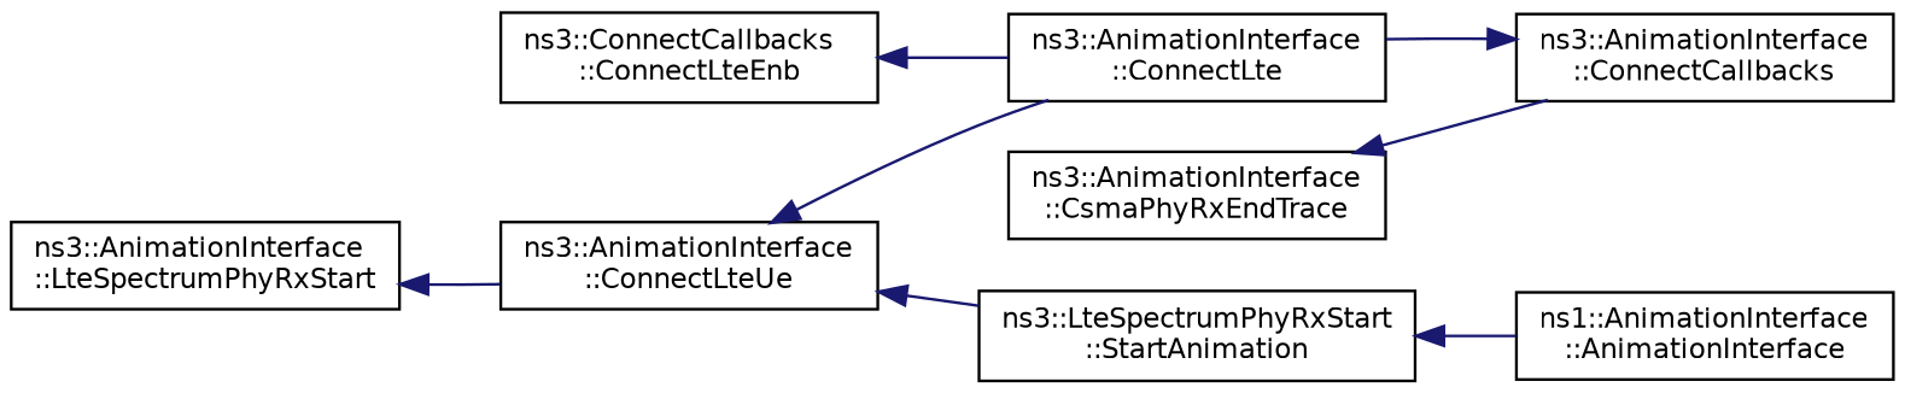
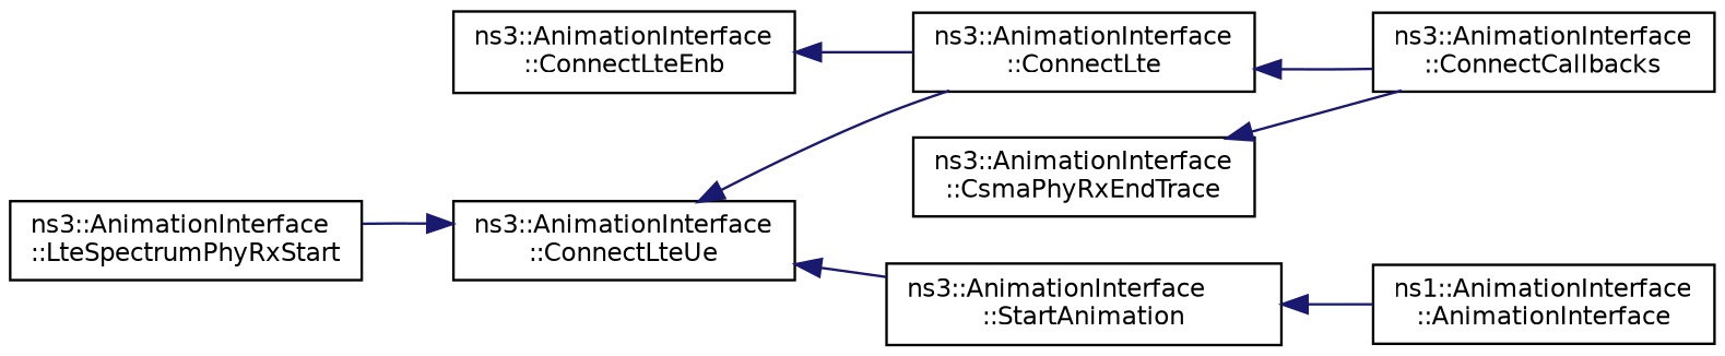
  digraph {
    rankdir=LR
    node [color=black fillcolor=white fontname=Helvetica fontsize=10 shape=record style=filled]
    edge [color=midnightblue dir=back fontname=Helvetica fontsize=10 labelfontname=Helvetica labelfontsize=10 style=solid]
    n1 [height=0.2 label="ns3::AnimationInterface\l::LteSpectrumPhyRxStart" width=0.4]
    n2 [height=0.2 label="ns3::AnimationInterface\l::ConnectLteUe" width=0.4]
    n3 [height=0.2 label="ns3::AnimationInterface\l::CsmaPhyRxEndTrace" width=0.4]
    n4 [height=0.2 label="ns3::AnimationInterface\l::ConnectCallbacks" width=0.4]
-   n5 [height=0.2 label="ns3::ConnectCallbacks\l::ConnectLteEnb" width=0.4]
+   n5 [height=0.2 label="ns3::AnimationInterface\l::ConnectLteEnb" width=0.4]
    n6 [height=0.2 label="ns3::AnimationInterface\l::ConnectLte" width=0.4]
-   n7 [height=0.2 label="ns3::LteSpectrumPhyRxStart\l::StartAnimation" width=0.4]
+   n7 [height=0.2 label="ns3::AnimationInterface\l::StartAnimation" width=0.4]
    n8 [height=0.2 label="ns1::AnimationInterface\l::AnimationInterface" width=0.4]
-   n1 -> n2
+   n2 -> n1
    n2 -> n6
    n2 -> n7
    n3 -> n4
    n5 -> n6
-   n4 -> n6
+   n6 -> n4
    n7 -> n8
  }
